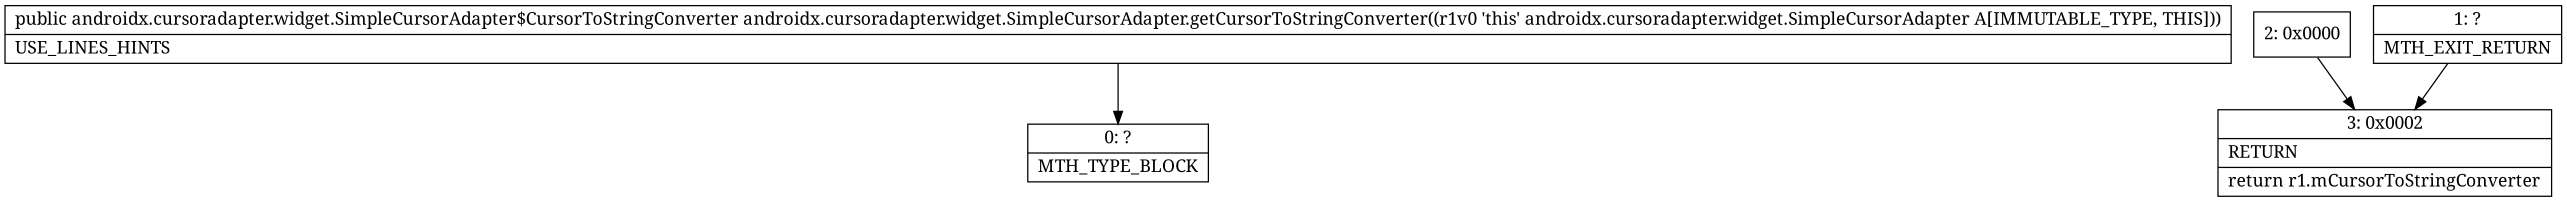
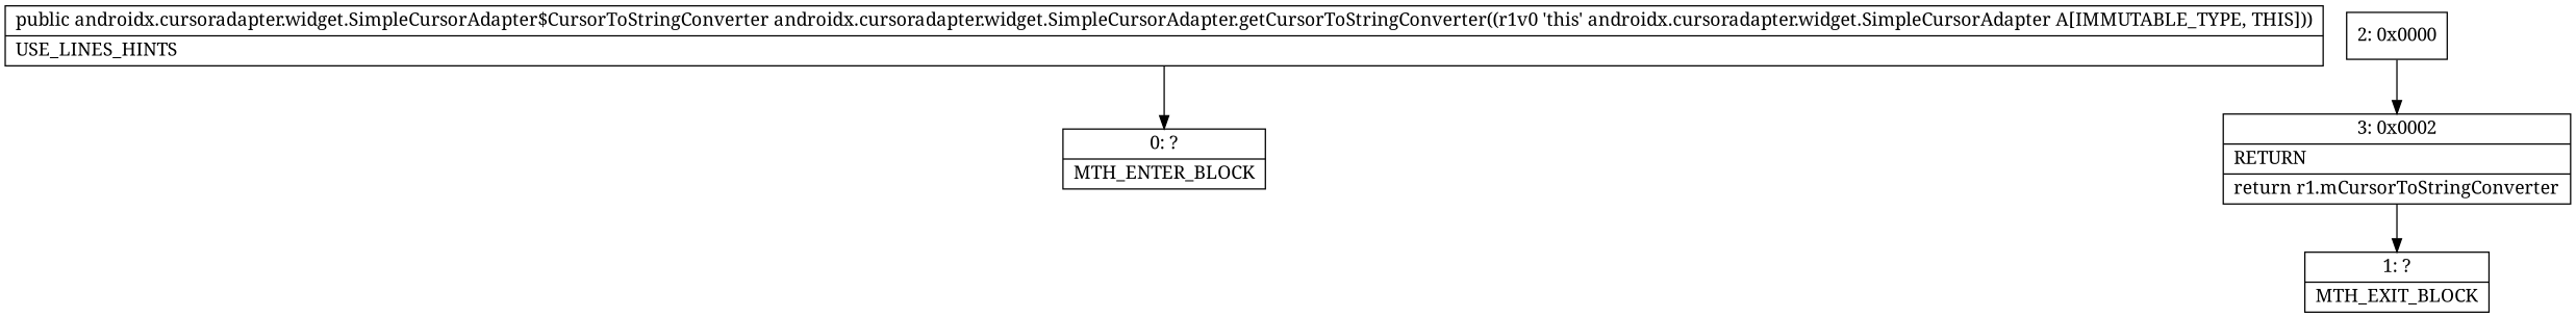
  digraph {
    fontname="Noto Serif"
    node [fontname="Noto Serif" shape=record]
    edge [fontname="Noto Serif"]
-   n1 [label="{0\:\ ?|MTH_TYPE_BLOCK\l}"]
+   n1 [label="{0\:\ ?|MTH_ENTER_BLOCK\l}"]
    n2 [label="{2\:\ 0x0000}"]
    n3 [label="{3\:\ 0x0002|RETURN\l|return r1.mCursorToStringConverter\l}"]
-   n4 [label="{1\:\ ?|MTH_EXIT_RETURN\l}"]
+   n4 [label="{1\:\ ?|MTH_EXIT_BLOCK\l}"]
    n5 [label="{public androidx.cursoradapter.widget.SimpleCursorAdapter$CursorToStringConverter androidx.cursoradapter.widget.SimpleCursorAdapter.getCursorToStringConverter((r1v0 'this' androidx.cursoradapter.widget.SimpleCursorAdapter A[IMMUTABLE_TYPE, THIS]))  | USE_LINES_HINTS\l}"]
    n2 -> n3
-   n4 -> n3
+   n3 -> n4
    n5 -> n1
  }
